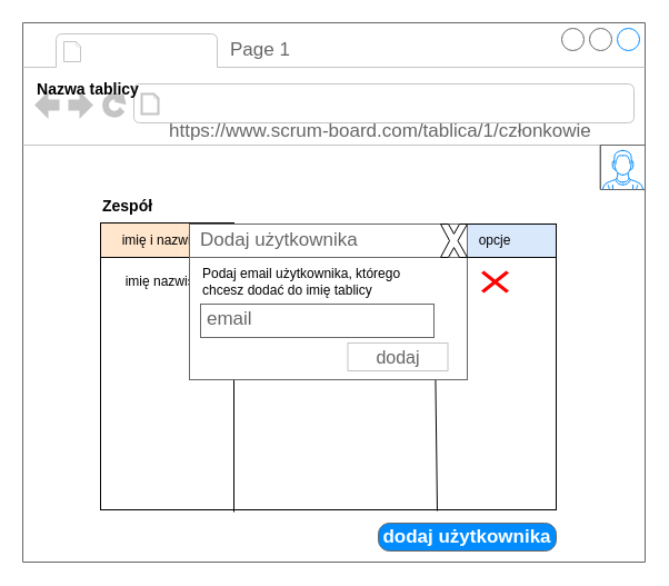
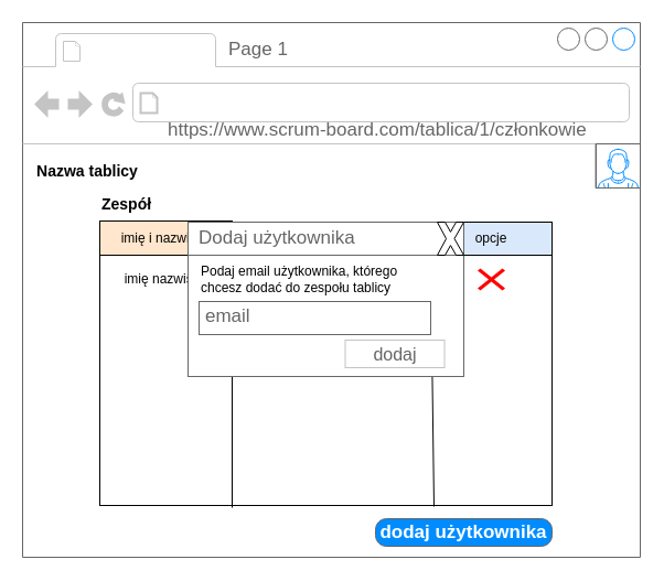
  <mxCell id="0" />
  <mxCell id="1" parent="0" />
  <mxCell id="2" value="" style="strokeWidth=1;shadow=0;dashed=0;align=center;html=1;shape=mxgraph.mockup.containers.browserWindow;rSize=0;strokeColor=#666666;strokeColor2=#008cff;strokeColor3=#c4c4c4;mainText=,;recursiveResize=0;" vertex="1" parent="1"><mxGeometry x="20" y="20" width="560" height="485" as="geometry" /></mxCell>
  <mxCell id="3" value="Page 1" style="strokeWidth=1;shadow=0;dashed=0;align=center;html=1;shape=mxgraph.mockup.containers.anchor;fontSize=17;fontColor=#666666;align=left;whiteSpace=wrap;" vertex="1" parent="2"><mxGeometry x="185" y="12" width="110" height="26" as="geometry" /></mxCell>
  <mxCell id="4" value="https://www.scrum-board.com/tablica/1/członkowie" style="strokeWidth=1;shadow=0;dashed=0;align=center;html=1;shape=mxgraph.mockup.containers.anchor;rSize=0;fontSize=17;fontColor=#666666;align=left;" vertex="1" parent="2"><mxGeometry x="130" y="85" width="250" height="26" as="geometry" /></mxCell>
  <mxCell id="5" value="" style="verticalLabelPosition=bottom;shadow=0;dashed=0;align=center;html=1;verticalAlign=top;strokeWidth=1;shape=mxgraph.mockup.containers.userMale;strokeColor=#666666;strokeColor2=#008cff;" vertex="1" parent="2"><mxGeometry x="520" y="110" width="40" height="40" as="geometry" /></mxCell>
  <mxCell id="6" value="" style="strokeWidth=1;shadow=0;dashed=0;align=center;html=1;shape=mxgraph.mockup.forms.anchor;align=right;spacingRight=2;fontColor=#666666;" vertex="1" parent="2"><mxGeometry x="60" y="200" width="50" height="18" as="geometry" /></mxCell>
  <mxCell id="7" value="" style="strokeWidth=1;shadow=0;dashed=0;align=center;html=1;shape=mxgraph.mockup.forms.anchor;align=right;spacingRight=2;fontColor=#666666;" vertex="1" parent="2"><mxGeometry x="60" y="230" width="50" height="18" as="geometry" /></mxCell>
- <mxCell id="8" value="&lt;font style=&quot;font-size: 14px;&quot;&gt;&lt;b&gt;Nazwa tablicy&lt;/b&gt;&lt;/font&gt;" style="text;html=1;align=center;verticalAlign=middle;whiteSpace=wrap;rounded=0;" vertex="1" parent="2"><mxGeometry x="8" y="45" width="102" height="30" as="geometry" /></mxCell>
+ <mxCell id="8" value="&lt;font style=&quot;font-size: 14px;&quot;&gt;&lt;b&gt;Nazwa tablicy&lt;/b&gt;&lt;/font&gt;" style="text;html=1;align=center;verticalAlign=middle;whiteSpace=wrap;rounded=0;" vertex="1" parent="2"><mxGeometry x="8" y="120" width="102" height="30" as="geometry" /></mxCell>
  <mxCell id="9" value="" style="rounded=0;whiteSpace=wrap;html=1;" vertex="1" parent="2"><mxGeometry x="70" y="181" width="410" height="257" as="geometry" /></mxCell>
  <mxCell id="10" value="&lt;b&gt;&lt;font style=&quot;font-size: 14px;&quot;&gt;Zespół&lt;/font&gt;&lt;/b&gt;" style="text;html=1;align=left;verticalAlign=middle;whiteSpace=wrap;rounded=0;" vertex="1" parent="2"><mxGeometry x="70" y="150" width="60" height="30" as="geometry" /></mxCell>
  <mxCell id="11" value="imię i nazwisko" style="rounded=0;whiteSpace=wrap;html=1;fillColor=#ffe6cc;" vertex="1" parent="2"><mxGeometry x="70" y="180" width="120" height="31" as="geometry" /></mxCell>
  <mxCell id="12" value="email" style="rounded=0;whiteSpace=wrap;html=1;" vertex="1" parent="2"><mxGeometry x="190" y="181" width="180" height="30" as="geometry" /></mxCell>
  <mxCell id="13" value="opcje" style="rounded=0;whiteSpace=wrap;html=1;fillColor=#dae8fc;" vertex="1" parent="2"><mxGeometry x="370" y="181" width="110" height="30" as="geometry" /></mxCell>
  <mxCell id="14" value="" style="endArrow=none;html=1;rounded=0;entryX=0;entryY=1;entryDx=0;entryDy=0;" edge="1" parent="2" target="12"><mxGeometry width="50" height="50" relative="1" as="geometry"><mxPoint x="190" y="440" as="sourcePoint" /><mxPoint x="210" y="270" as="targetPoint" /></mxGeometry></mxCell>
  <mxCell id="15" value="" style="endArrow=none;html=1;rounded=0;exitX=1;exitY=1;exitDx=0;exitDy=0;entryX=0.739;entryY=1.004;entryDx=0;entryDy=0;entryPerimeter=0;" edge="1" parent="2" source="12" target="9"><mxGeometry width="50" height="50" relative="1" as="geometry"><mxPoint x="310" y="360" as="sourcePoint" /><mxPoint x="360" y="310" as="targetPoint" /></mxGeometry></mxCell>
  <mxCell id="16" value="imię nazwisko" style="text;html=1;align=center;verticalAlign=middle;whiteSpace=wrap;rounded=0;" vertex="1" parent="2"><mxGeometry x="90" y="218" width="80" height="30" as="geometry" /></mxCell>
  <mxCell id="17" value="email" style="text;html=1;align=center;verticalAlign=middle;whiteSpace=wrap;rounded=0;" vertex="1" parent="2"><mxGeometry x="250" y="223" width="60" height="30" as="geometry" /></mxCell>
  <mxCell id="18" value="" style="shape=mxgraph.mockup.markup.redX;fillColor=#ff0000;html=1;shadow=0;whiteSpace=wrap;strokeColor=none;" vertex="1" parent="2"><mxGeometry x="412.5" y="223" width="25" height="20" as="geometry" /></mxCell>
  <mxCell id="19" value="dodaj użytkownika" style="strokeWidth=1;shadow=0;dashed=0;align=center;html=1;shape=mxgraph.mockup.buttons.button;strokeColor=#666666;fontColor=#ffffff;mainText=;buttonStyle=round;fontSize=17;fontStyle=1;fillColor=#008cff;whiteSpace=wrap;" vertex="1" parent="2"><mxGeometry x="320" y="450" width="160" height="25" as="geometry" /></mxCell>
  <mxCell id="20" value="" style="strokeWidth=1;shadow=0;dashed=0;align=center;html=1;shape=mxgraph.mockup.containers.rrect;rSize=0;strokeColor=#666666;fontColor=#666666;fontSize=17;verticalAlign=top;whiteSpace=wrap;fillColor=#ffffff;spacingTop=32;" vertex="1" parent="2"><mxGeometry x="150" y="181" width="250" height="140" as="geometry" /></mxCell>
  <mxCell id="21" value="Dodaj użytkownika" style="strokeWidth=1;shadow=0;dashed=0;align=center;html=1;shape=mxgraph.mockup.containers.rrect;rSize=0;fontSize=17;fontColor=#666666;strokeColor=#666666;align=left;spacingLeft=8;fillColor=none;resizeWidth=1;whiteSpace=wrap;" vertex="1" parent="20"><mxGeometry width="250" height="30" relative="1" as="geometry" /></mxCell>
  <mxCell id="22" value="dodaj" style="strokeWidth=1;shadow=0;dashed=0;align=center;html=1;shape=mxgraph.mockup.containers.rrect;rSize=0;fontSize=16;fontColor=#666666;strokeColor=#c4c4c4;whiteSpace=wrap;fillColor=none;" vertex="1" parent="20"><mxGeometry x="0.75" y="1" width="90" height="25" relative="1" as="geometry"><mxPoint x="-45" y="-33" as="offset" /></mxGeometry></mxCell>
- <mxCell id="23" value="Podaj email użytkownika, którego chcesz dodać do imię tablicy" style="text;html=1;align=left;verticalAlign=middle;whiteSpace=wrap;rounded=0;" vertex="1" parent="20"><mxGeometry x="10" y="37" width="200" height="30" as="geometry" /></mxCell>
+ <mxCell id="23" value="Podaj email użytkownika, którego chcesz dodać do zespołu tablicy" style="text;html=1;align=left;verticalAlign=middle;whiteSpace=wrap;rounded=0;" vertex="1" parent="20"><mxGeometry x="10" y="37" width="200" height="30" as="geometry" /></mxCell>
  <mxCell id="24" value="" style="verticalLabelPosition=bottom;verticalAlign=top;html=1;shape=mxgraph.basic.x" vertex="1" parent="20"><mxGeometry x="226" width="24" height="30" as="geometry" /></mxCell>
  <mxCell id="25" value="email" style="strokeWidth=1;shadow=0;dashed=0;align=center;html=1;shape=mxgraph.mockup.text.textBox;fontColor=#666666;align=left;fontSize=17;spacingLeft=4;spacingTop=-3;whiteSpace=wrap;strokeColor=#666666;mainText=" vertex="1" parent="20"><mxGeometry x="10" y="72" width="210" height="30" as="geometry" /></mxCell>
